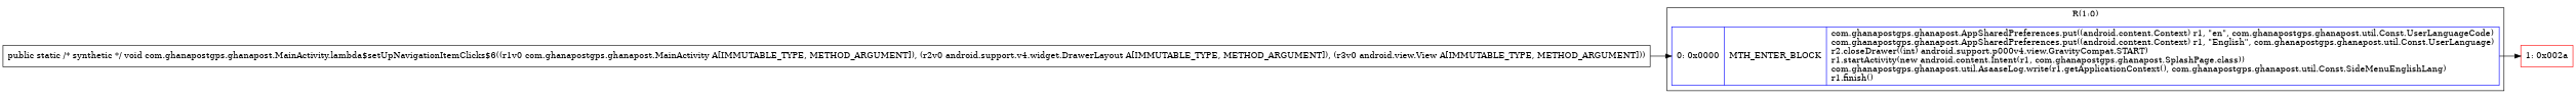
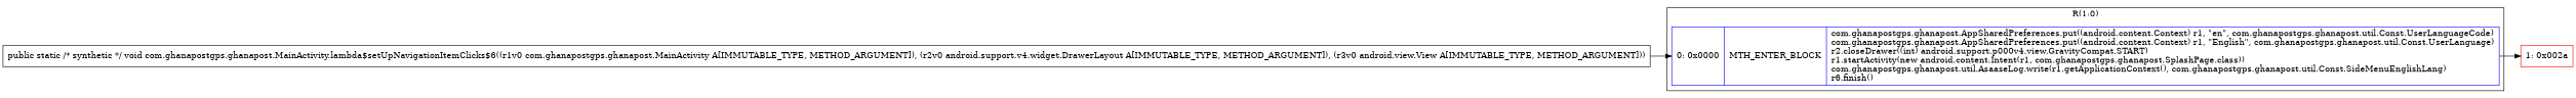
  digraph {
    rankdir=LR
    node [shape=record]
-   n1 [color=blue label="{0\:\ 0x0000|MTH_ENTER_BLOCK\l|com.ghanapostgps.ghanapost.AppSharedPreferences.put((android.content.Context) r1, \"en\", com.ghanapostgps.ghanapost.util.Const.UserLanguageCode)\lcom.ghanapostgps.ghanapost.AppSharedPreferences.put((android.content.Context) r1, \"English\", com.ghanapostgps.ghanapost.util.Const.UserLanguage)\lr2.closeDrawer((int) android.support.p000v4.view.GravityCompat.START)\lr1.startActivity(new android.content.Intent(r1, com.ghanapostgps.ghanapost.SplashPage.class))\lcom.ghanapostgps.ghanapost.util.AsaaseLog.write(r1.getApplicationContext(), com.ghanapostgps.ghanapost.util.Const.SideMenuEnglishLang)\lr1.finish()\l}"]
+   n1 [color=blue label="{0\:\ 0x0000|MTH_ENTER_BLOCK\l|com.ghanapostgps.ghanapost.AppSharedPreferences.put((android.content.Context) r1, \"en\", com.ghanapostgps.ghanapost.util.Const.UserLanguageCode)\lcom.ghanapostgps.ghanapost.AppSharedPreferences.put((android.content.Context) r1, \"English\", com.ghanapostgps.ghanapost.util.Const.UserLanguage)\lr2.closeDrawer((int) android.support.p000v4.view.GravityCompat.START)\lr1.startActivity(new android.content.Intent(r1, com.ghanapostgps.ghanapost.SplashPage.class))\lcom.ghanapostgps.ghanapost.util.AsaaseLog.write(r1.getApplicationContext(), com.ghanapostgps.ghanapost.util.Const.SideMenuEnglishLang)\lr6.finish()\l}"]
    n2 [color=red label="{1\:\ 0x002a}"]
    n3 [label="{public static \/* synthetic *\/ void com.ghanapostgps.ghanapost.MainActivity.lambda$setUpNavigationItemClicks$6((r1v0 com.ghanapostgps.ghanapost.MainActivity A[IMMUTABLE_TYPE, METHOD_ARGUMENT]), (r2v0 android.support.v4.widget.DrawerLayout A[IMMUTABLE_TYPE, METHOD_ARGUMENT]), (r3v0 android.view.View A[IMMUTABLE_TYPE, METHOD_ARGUMENT])) }"]
    subgraph cluster_1 {
      label="R(1:0)"
      n1
    }
    n1 -> n2
    n3 -> n1
  }
